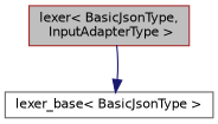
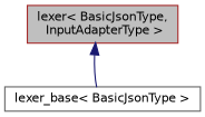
  digraph {
    node [fontname=Helvetica fontsize=10 shape=record style=filled]
    n1 [color=brown fillcolor=grey75 fontcolor=black height=0.2 label="lexer\< BasicJsonType,\l InputAdapterType \>" width=0.4]
    n2 [color=gray40 fillcolor=white height=0.2 label="lexer_base\< BasicJsonType \>" width=0.4]
-   n2 -> n1 [color=midnightblue dir=back fontname=Helvetica fontsize=10 labelfontname=Helvetica labelfontsize=10 style=solid]
+   n1 -> n2 [color=midnightblue dir=back fontname=Helvetica fontsize=10 labelfontname=Helvetica labelfontsize=10 style=solid]
  }
